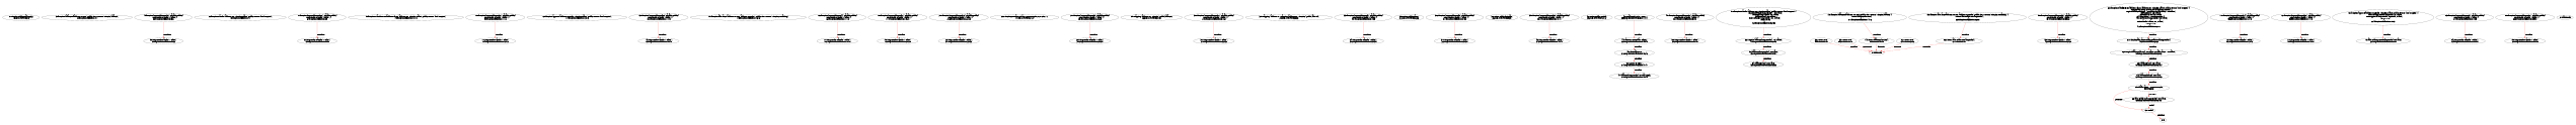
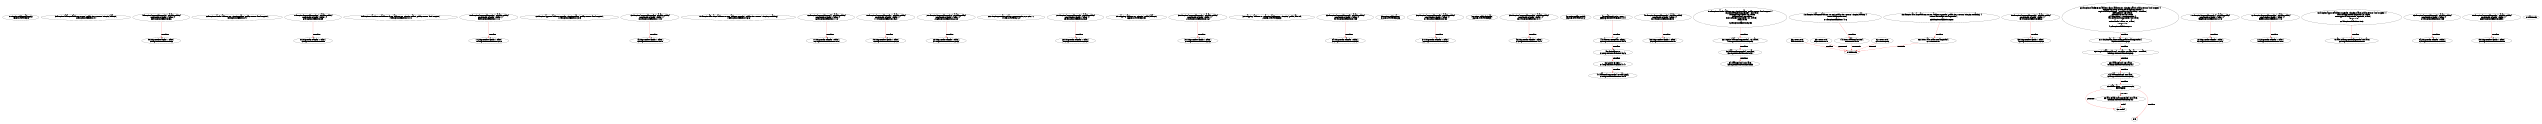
  digraph {
    node [type_label=expression_statement]
    edge [color=red controlflow_type=next_line edge_type=CFG_edge]
    n1 [label="2_ uint256 public totalSupply;\n15-new_variable-3-3" type_label=new_variable]
    n2 [label="3_ function balanceOf(address _owner) public view returns (uint256 balance);\n20-function_definition-4-4" method="balanceOf(address _owner)" type_label=function_definition]
    n3 [label="4_ function bug_unchk_send19() payable public{\n      msg.sender.transfer(1 ether);}\n33-function_definition-5-6" method="bug_unchk_send19()" type_label=function_definition]
    n4 [label="5_ msg.sender.transfer(1 ether);\n38-expression_statement-6-6" method="bug_unchk_send19()"]
    n5 [label="6_ function transfer(address _to, uint256 _value) public returns (bool success);\n48-function_definition-7-7" method="transfer(address _to,uint256 _value)" type_label=function_definition]
    n6 [label="7_ function bug_unchk_send26() payable public{\n      msg.sender.transfer(1 ether);}\n64-function_definition-8-9" method="bug_unchk_send26()" type_label=function_definition]
    n7 [label="8_ msg.sender.transfer(1 ether);\n69-expression_statement-9-9" method="bug_unchk_send26()"]
    n8 [label="9_ function transferFrom(address _from, address _to, uint256 _value) public returns (bool success);\n79-function_definition-10-10" method="transferFrom(address _from,address _to,uint256 _value)" type_label=function_definition]
    n9 [label="10_ function bug_unchk_send20() payable public{\n      msg.sender.transfer(1 ether);}\n99-function_definition-11-12" method="bug_unchk_send20()" type_label=function_definition]
    n10 [label="11_ msg.sender.transfer(1 ether);\n104-expression_statement-12-12" method="bug_unchk_send20()"]
    n11 [label="12_ function approve(address _spender, uint256 _value) public returns (bool success);\n114-function_definition-13-13" method="approve(address _spender,uint256 _value)" type_label=function_definition]
    n12 [label="13_ function bug_unchk_send32() payable public{\n      msg.sender.transfer(1 ether);}\n130-function_definition-14-15" method="bug_unchk_send32()" type_label=function_definition]
    n13 [label="14_ msg.sender.transfer(1 ether);\n135-expression_statement-15-15" method="bug_unchk_send32()"]
    n14 [label="15_ function allowance(address _owner, address _spender) public view returns (uint256 remaining);\n145-function_definition-16-16" method="allowance(address _owner,address _spender)" type_label=function_definition]
    n15 [label="16_ function bug_unchk_send4() payable public{\n      msg.sender.transfer(1 ether);}\n162-function_definition-17-18" method="bug_unchk_send4()" type_label=function_definition]
    n16 [label="17_ msg.sender.transfer(1 ether);\n167-expression_statement-18-18" method="bug_unchk_send4()"]
    n17 [label="18_ function bug_unchk_send31() payable public{\n      msg.sender.transfer(1 ether);}\n177-function_definition-19-20" method="bug_unchk_send31()" type_label=function_definition]
    n18 [label="19_ msg.sender.transfer(1 ether);\n182-expression_statement-20-20" method="bug_unchk_send31()"]
    n19 [label="21_ function bug_unchk_send13() payable public{\n      msg.sender.transfer(1 ether);}\n206-function_definition-22-23" method="bug_unchk_send13()" type_label=function_definition]
    n20 [label="22_ msg.sender.transfer(1 ether);\n211-expression_statement-23-23" method="bug_unchk_send13()"]
    n21 [label="26_ uint256 constant private MAX_UINT256 = 2**256 - 1;\n241-new_variable-27-27" type_label=new_variable]
    n22 [label="27_ function bug_unchk_send2() payable public{\n      msg.sender.transfer(1 ether);}\n251-function_definition-28-29" method="bug_unchk_send2()" type_label=function_definition]
    n23 [label="28_ msg.sender.transfer(1 ether);\n256-expression_statement-29-29" method="bug_unchk_send2()"]
    n24 [label="29_ mapping (address => uint256) public balances;\n266-new_variable-30-30" type_label=new_variable]
    n25 [label="30_ function bug_unchk_send17() payable public{\n      msg.sender.transfer(1 ether);}\n273-function_definition-31-32" method="bug_unchk_send17()" type_label=function_definition]
    n26 [label="31_ msg.sender.transfer(1 ether);\n278-expression_statement-32-32" method="bug_unchk_send17()"]
    n27 [label="32_ mapping (address => mapping (address => uint256)) public allowed;\n288-new_variable-33-33" type_label=new_variable]
    n28 [label="33_ function bug_unchk_send3() payable public{\n      msg.sender.transfer(1 ether);}\n297-function_definition-34-35" method="bug_unchk_send3()" type_label=function_definition]
    n29 [label="34_ msg.sender.transfer(1 ether);\n302-expression_statement-35-35" method="bug_unchk_send3()"]
    n30 [label="35_ string public name;\n312-new_variable-36-36" type_label=new_variable]
    n31 [label="36_ function bug_unchk_send9() payable public{\n      msg.sender.transfer(1 ether);}\n317-function_definition-37-38" method="bug_unchk_send9()" type_label=function_definition]
    n32 [label="37_ msg.sender.transfer(1 ether);\n322-expression_statement-38-38" method="bug_unchk_send9()"]
    n33 [label="38_ uint8 public decimals;\n332-new_variable-39-39" type_label=new_variable]
    n34 [label="39_ function bug_unchk_send25() payable public{\n      msg.sender.transfer(1 ether);}\n337-function_definition-40-41" method="bug_unchk_send25()" type_label=function_definition]
    n35 [label="40_ msg.sender.transfer(1 ether);\n342-expression_statement-41-41" method="bug_unchk_send25()"]
    n36 [label="41_ string public symbol;\n352-new_variable-42-42" type_label=new_variable]
    n37 [label="43_ totalSupply = 3 * 1e28;\n359-expression_statement-44-44"]
    n38 [label="44_ name = \"HotDollars Token\";\n365-expression_statement-45-45"]
    n39 [label="45_ decimals = 18;\n370-expression_statement-46-46"]
    n40 [label="46_ symbol = \"HDS\";\n374-expression_statement-47-47"]
    n41 [label="47_ balances[msg.sender] = totalSupply;\n379-expression_statement-48-48"]
    n42 [label="49_ function bug_unchk_send7() payable public{\n      msg.sender.transfer(1 ether);}\n387-function_definition-50-51" method="bug_unchk_send7()" type_label=function_definition]
    n43 [label="50_ msg.sender.transfer(1 ether);\n392-expression_statement-51-51" method="bug_unchk_send7()"]
    n44 [label="51_ function transfer(address _to, uint256 _value) public returns (bool success) {\n        require(balances[msg.sender] >= _value);\n        balances[msg.sender] -= _value;\n        balances[_to] += _value;\n        emit Transfer(msg.sender, _to, _value);  \n        return true;\n    }\n402-function_definition-52-58" method="transfer(address _to,uint256 _value)" type_label=function_definition]
    n45 [label="52_ require(balances[msg.sender] >= _value);\n419-expression_statement-53-53" method="transfer(address _to,uint256 _value)"]
    n46 [label="53_ balances[msg.sender] -= _value;\n430-expression_statement-54-54" method="transfer(address _to,uint256 _value)"]
    n47 [label="54_ balances[_to] += _value;\n438-expression_statement-55-55" method="transfer(address _to,uint256 _value)"]
    n48 [label="56_ return true;\n454-return-57-57" method="transfer(address _to,uint256 _value)" type_label=return]
    n49 [label="0_ exit_node" type_label=exit]
    n50 [label="58_ function bug_unchk_send23() payable public{\n      msg.sender.transfer(1 ether);}\n457-function_definition-59-60" method="bug_unchk_send23()" type_label=function_definition]
    n51 [label="59_ msg.sender.transfer(1 ether);\n462-expression_statement-60-60" method="bug_unchk_send23()"]
    n52 [label="60_ function transferFrom(address _from, address _to, uint256 _value) public returns (bool success) {\n        uint256 allowance = allowed[_from][msg.sender];\n        require(balances[_from] >= _value && allowance >= _value);\n        balances[_to] += _value;\n        balances[_from] -= _value;\n        if (allowance < MAX_UINT256) {\n            allowed[_from][msg.sender] -= _value;\n        }\n        emit Transfer(_from, _to, _value);  \n        return true;\n    }\n472-function_definition-61-71" method="transferFrom(address _from,address _to,uint256 _value)" type_label=function_definition]
    n53 [label="61_ uint256 allowance = allowed[_from][msg.sender];\n493-new_variable-62-62" method="transferFrom(address _from,address _to,uint256 _value)" type_label=new_variable]
    n54 [label="62_ require(balances[_from] >= _value && allowance >= _value);\n505-expression_statement-63-63" method="transferFrom(address _from,address _to,uint256 _value)"]
    n55 [label="63_ balances[_to] += _value;\n518-expression_statement-64-64" method="transferFrom(address _from,address _to,uint256 _value)"]
    n56 [label="64_ balances[_from] -= _value;\n524-expression_statement-65-65" method="transferFrom(address _from,address _to,uint256 _value)"]
    n57 [label="65_ if_allowance < MAX_UINT256\n530-if-66-68" method="transferFrom(address _from,address _to,uint256 _value)" type_label=if]
    n58 [label="65_ end_if" method="transferFrom(address _from,address _to,uint256 _value)" type_label=end_if]
    n59 [label="66_ allowed[_from][msg.sender] -= _value;\n535-expression_statement-67-67" method="transferFrom(address _from,address _to,uint256 _value)"]
    545 [type_label=""]
    n61 [label="69_ return true;\n553-return-70-70" method="transferFrom(address _from,address _to,uint256 _value)" type_label=return]
    n62 [label="71_ function bug_unchk_send14() payable public{\n      msg.sender.transfer(1 ether);}\n556-function_definition-72-73" method="bug_unchk_send14()" type_label=function_definition]
    n63 [label="72_ msg.sender.transfer(1 ether);\n561-expression_statement-73-73" method="bug_unchk_send14()"]
    n64 [label="73_ function balanceOf(address _owner) public view returns (uint256 balance) {\n        return balances[_owner];\n    }\n571-function_definition-74-76" method="balanceOf(address _owner)" type_label=function_definition]
    n65 [label="74_ return balances[_owner];\n585-return-75-75" method="balanceOf(address _owner)" type_label=return]
    n66 [label="76_ function bug_unchk_send30() payable public{\n      msg.sender.transfer(1 ether);}\n589-function_definition-77-78" method="bug_unchk_send30()" type_label=function_definition]
    n67 [label="77_ msg.sender.transfer(1 ether);\n594-expression_statement-78-78" method="bug_unchk_send30()"]
    n68 [label="78_ function approve(address _spender, uint256 _value) public returns (bool success) {\n        allowed[msg.sender][_spender] = _value;\n        emit Approval(msg.sender, _spender, _value);  \n        return true;\n    }\n604-function_definition-79-83" method="approve(address _spender,uint256 _value)" type_label=function_definition]
    n69 [label="79_ allowed[msg.sender][_spender] = _value;\n621-expression_statement-80-80" method="approve(address _spender,uint256 _value)"]
    n70 [label="81_ return true;\n641-return-82-82" method="approve(address _spender,uint256 _value)" type_label=return]
    n71 [label="83_ function bug_unchk_send8() payable public{\n      msg.sender.transfer(1 ether);}\n644-function_definition-84-85" method="bug_unchk_send8()" type_label=function_definition]
    n72 [label="84_ msg.sender.transfer(1 ether);\n649-expression_statement-85-85" method="bug_unchk_send8()"]
    n73 [label="85_ function allowance(address _owner, address _spender) public view returns (uint256 remaining) {\n        return allowed[_owner][_spender];\n    }\n659-function_definition-86-88" method="allowance(address _owner,address _spender)" type_label=function_definition]
    n74 [label="86_ return allowed[_owner][_spender];\n677-return-87-87" method="allowance(address _owner,address _spender)" type_label=return]
    n75 [label="88_ function bug_unchk_send27() payable public{\n      msg.sender.transfer(1 ether);}\n683-function_definition-89-90" method="bug_unchk_send27()" type_label=function_definition]
    n76 [label="89_ msg.sender.transfer(1 ether);\n688-expression_statement-90-90" method="bug_unchk_send27()"]
    n77 [label="0_ start_node" type_label=start]
    n3 -> n4 [label=next_line]
    n6 -> n7 [label=next_line]
    n9 -> n10 [label=next_line]
    n12 -> n13 [label=next_line]
    n15 -> n16 [label=next_line]
    n17 -> n18 [label=next_line]
    n19 -> n20 [label=next_line]
    n22 -> n23 [label=next_line]
    n25 -> n26 [label=next_line]
    n28 -> n29 [label=next_line]
    n31 -> n32 [label=next_line]
    n34 -> n35 [label=next_line]
    n37 -> n38 [label=next_line]
    n38 -> n39 [label=next_line]
    n39 -> n40 [label=next_line]
    n40 -> n41 [label=next_line]
    n42 -> n43 [label=next_line]
    n44 -> n45 [label=next_line]
    n45 -> n46 [label=next_line]
    n46 -> n47 [label=next_line]
    n48 -> n49 [controlflow_type=return_exit label=next_line]
    n50 -> n51 [label=next_line]
    n52 -> n53 [label=next_line]
    n53 -> n54 [label=next_line]
    n54 -> n55 [label=next_line]
    n55 -> n56 [label=next_line]
    n56 -> n57 [label=next_line]
    n57 -> n58 [controlflow_type=neg_next label=pos_next]
    n57 -> n59 [controlflow_type=pos_next label=pos_next]
-   n58 -> 545 [label=next_line]
+   n57 -> 545 [label=next_line]
    n59 -> n58 [controlflow_type=end_if label=end_if]
    n61 -> n49 [controlflow_type=return_exit label=return_exit]
    n62 -> n63 [label=next_line]
    n64 -> n65 [label=next_line]
-   n65 -> n49 [controlflow_type=return_exit label=line_exit]
+   n65 -> n49 [controlflow_type=return_exit label=return_exit]
    n66 -> n67 [label=next_line]
    n68 -> n69 [label=next_line]
    n70 -> n49 [controlflow_type=return_exit label=next_exit]
    n71 -> n72 [label=next_line]
    n73 -> n74 [label=next_line]
    n74 -> n49 [controlflow_type=return_exit label=next_exit]
    n75 -> n76 [label=next_line]
  }
